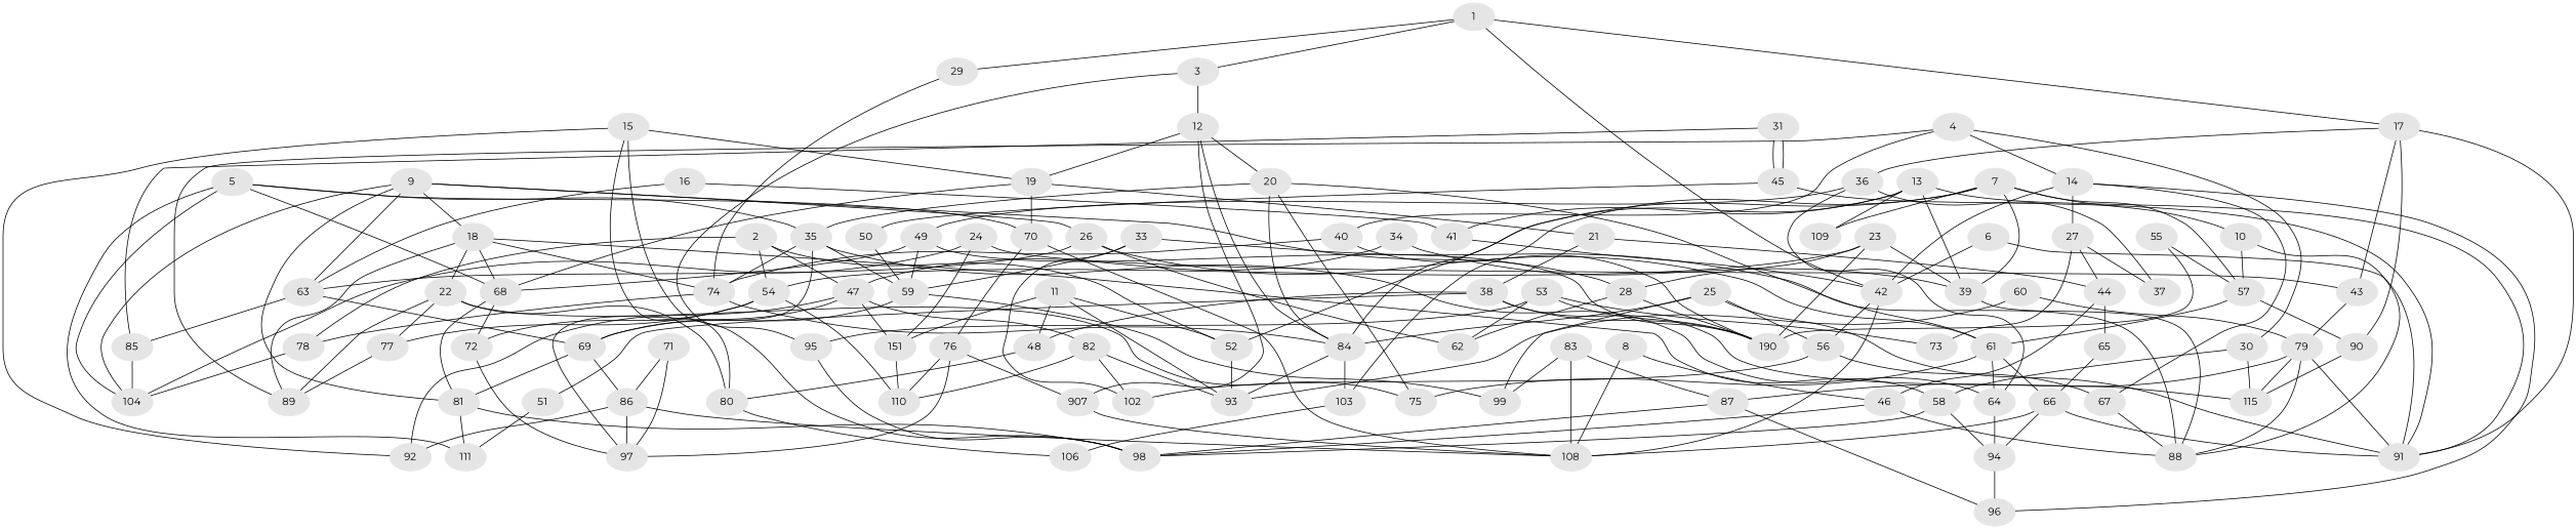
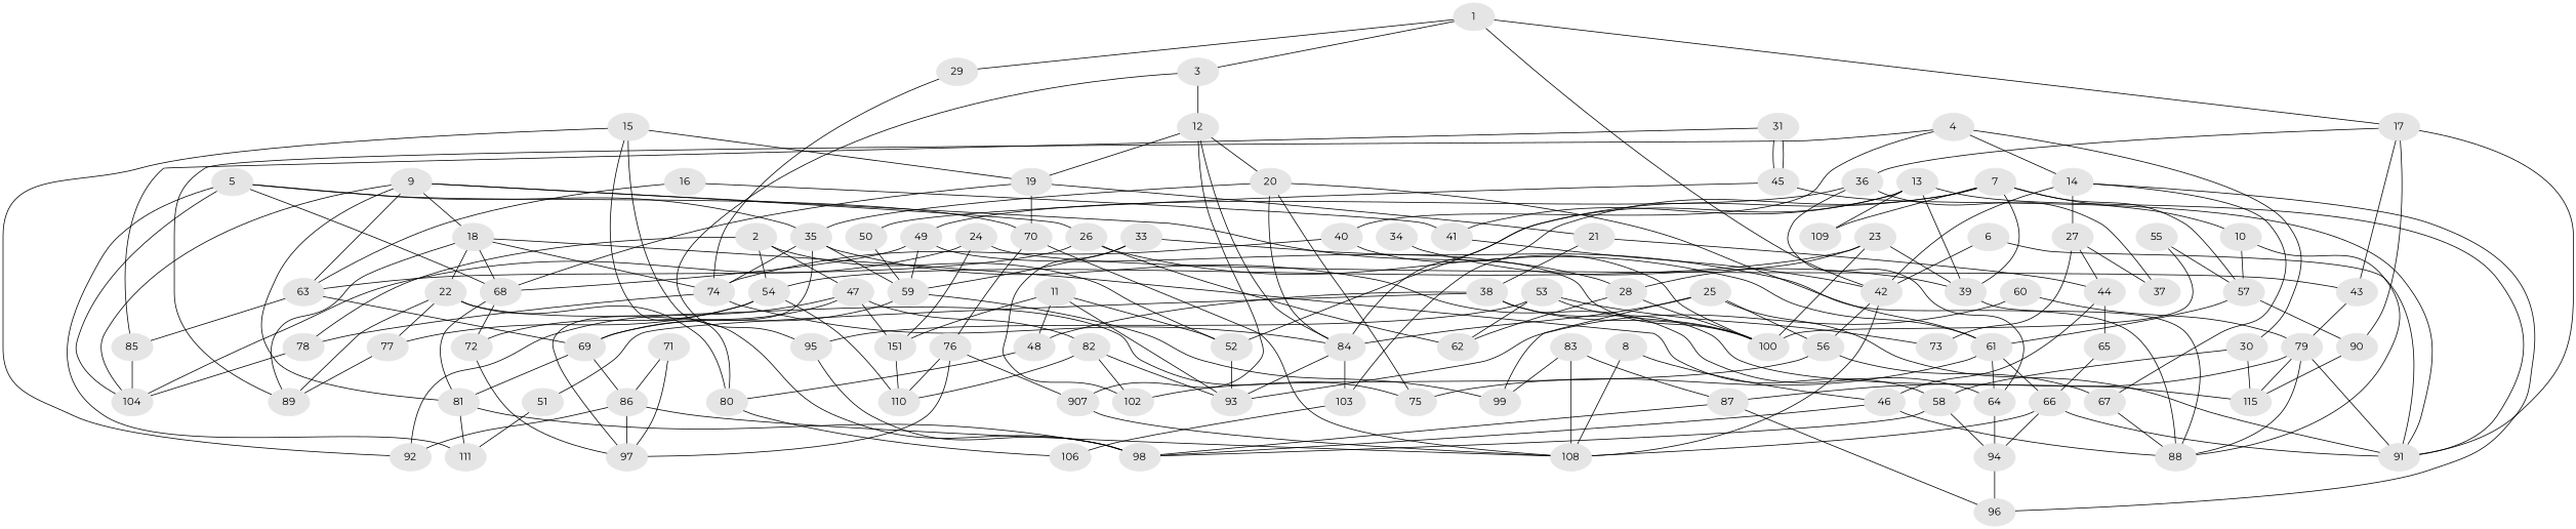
  graph {
    fontname=Montserrat
    node [color=gray90 fontname=Montserrat style=filled]
    edge [fontname=Montserrat]
    1
    3
    17
    29
    42
    12
    95
    91
    36
    43
    90
    74
    108
    56
    2
    47
    52
    54
    78
    n20 [label=151]
    92
    69
    82
    93
    77
    72
    110
    104
    19
    20
    84
    n32 [label=907]
    98
    4
    14
    30
    40
    89
    27
    67
    96
    58
    n43 [label=115]
-   100 [label=190]
+   100
    5
    35
    68
    70
    111
    59
    64
    97
    81
    76
    6
    7
    10
    39
    57
    103
    109
    88
    61
    106
    8
    46
    9
    18
    26
    28
    63
    22
    62
    85
    11
    48
    80
    21
    75
    13
    41
    44
    37
    73
    15
    16
    49
    79
    94
    38
    66
    51
    65
    23
    24
    25
    99
    102
    31
    45
    50
    33
    34
    87
    86
    53
    55
    60
    71
    83
    1 -- 3
    1 -- 17
    1 -- 29
    1 -- 42
    3 -- 12
    3 -- 95
    17 -- 91
    17 -- 36
    17 -- 43
    17 -- 90
    29 -- 74
    42 -- 108
    42 -- 56
    12 -- 19
    12 -- 20
    12 -- 84
    12 -- n32
    95 -- 98
    36 -- 64
    36 -- 37
    36 -- 49
    43 -- 79
    90 -- n43
    74 -- 78
    74 -- 84
    56 -- 67
    56 -- 102
    2 -- 47
    2 -- 52
    2 -- 54
    2 -- 78
    47 -- n20
    47 -- 92
    47 -- 69
    47 -- 82
    52 -- 93
    54 -- 77
    54 -- 72
    54 -- 110
    78 -- 104
    n20 -- 110
    69 -- 81
    69 -- 86
    82 -- 93
    82 -- 110
    82 -- 102
    77 -- 89
    72 -- 97
    19 -- 68
    19 -- 70
    19 -- 21
    20 -- 84
    20 -- 35
    20 -- 61
    20 -- 75
    84 -- 93
    84 -- 103
    n32 -- 108
    4 -- 14
    4 -- 30
    4 -- 40
    4 -- 89
    14 -- 42
    14 -- 27
    14 -- 67
    14 -- 96
    30 -- 58
    30 -- n43
    40 -- 74
    40 -- 100
    27 -- 44
    27 -- 37
    27 -- 73
    67 -- 88
    58 -- 98
    58 -- 94
    5 -- 104
    5 -- 35
    5 -- 68
    5 -- 70
    5 -- 111
    35 -- 74
    35 -- 59
    35 -- 64
    35 -- 97
    68 -- 72
    68 -- 81
    70 -- 108
    70 -- 76
    59 -- 69
    59 -- 99
    64 -- 94
    81 -- 98
    81 -- 111
    76 -- 110
    76 -- n32
    76 -- 97
    6 -- 42
    6 -- 91
    7 -- 52
    7 -- 10
    7 -- 39
    7 -- 57
    7 -- 103
    7 -- 109
    10 -- 57
    10 -- 88
    39 -- 88
    57 -- 90
    57 -- 61
    103 -- 106
    61 -- 64
    61 -- 75
    61 -- 66
    8 -- 108
    8 -- 46
    46 -- 98
    46 -- 88
    9 -- 104
    9 -- 81
    9 -- 18
    9 -- 26
    9 -- 28
    9 -- 63
    18 -- 74
    18 -- 89
    18 -- 58
    18 -- 68
    18 -- 22
    26 -- 61
    26 -- 63
    26 -- 62
    28 -- 100
    28 -- 62
    63 -- 69
    63 -- 85
    22 -- 77
    22 -- 89
    22 -- 80
    22 -- 75
    85 -- 104
    11 -- 52
    11 -- n20
    11 -- 93
    11 -- 48
    48 -- 80
    80 -- 106
    21 -- 44
    21 -- 38
    13 -- 91
    13 -- 84
    13 -- 39
    13 -- 109
    13 -- 41
    41 -- 42
    44 -- 46
    44 -- 65
    15 -- 92
    15 -- 19
    15 -- 98
    15 -- 80
    16 -- 63
    16 -- 41
    49 -- 100
    49 -- 68
    49 -- 59
    79 -- 91
    79 -- n43
    79 -- 88
    79 -- 87
    94 -- 96
    38 -- n43
    38 -- 100
    38 -- 48
    38 -- 51
    66 -- 91
    66 -- 108
    66 -- 94
    51 -- 111
    65 -- 66
    23 -- 54
    23 -- 100
    23 -- 39
    23 -- 28
    24 -- 43
    24 -- n20
    24 -- 104
    25 -- 91
    25 -- 56
    25 -- 84
    25 -- 99
    31 -- 85
    31 -- 45
    31 -- 45
    45 -- 91
    45 -- 50
    50 -- 59
    33 -- 59
    33 -- 88
    33 -- 102
-   34 -- 47
    34 -- 39
    87 -- 98
    87 -- 96
    86 -- 108
    86 -- 92
    86 -- 97
    53 -- 95
    53 -- 100
    53 -- 62
    53 -- 73
    55 -- 100
    55 -- 57
    60 -- 93
    60 -- 79
    71 -- 97
    71 -- 86
    83 -- 108
    83 -- 99
    83 -- 87
  }
